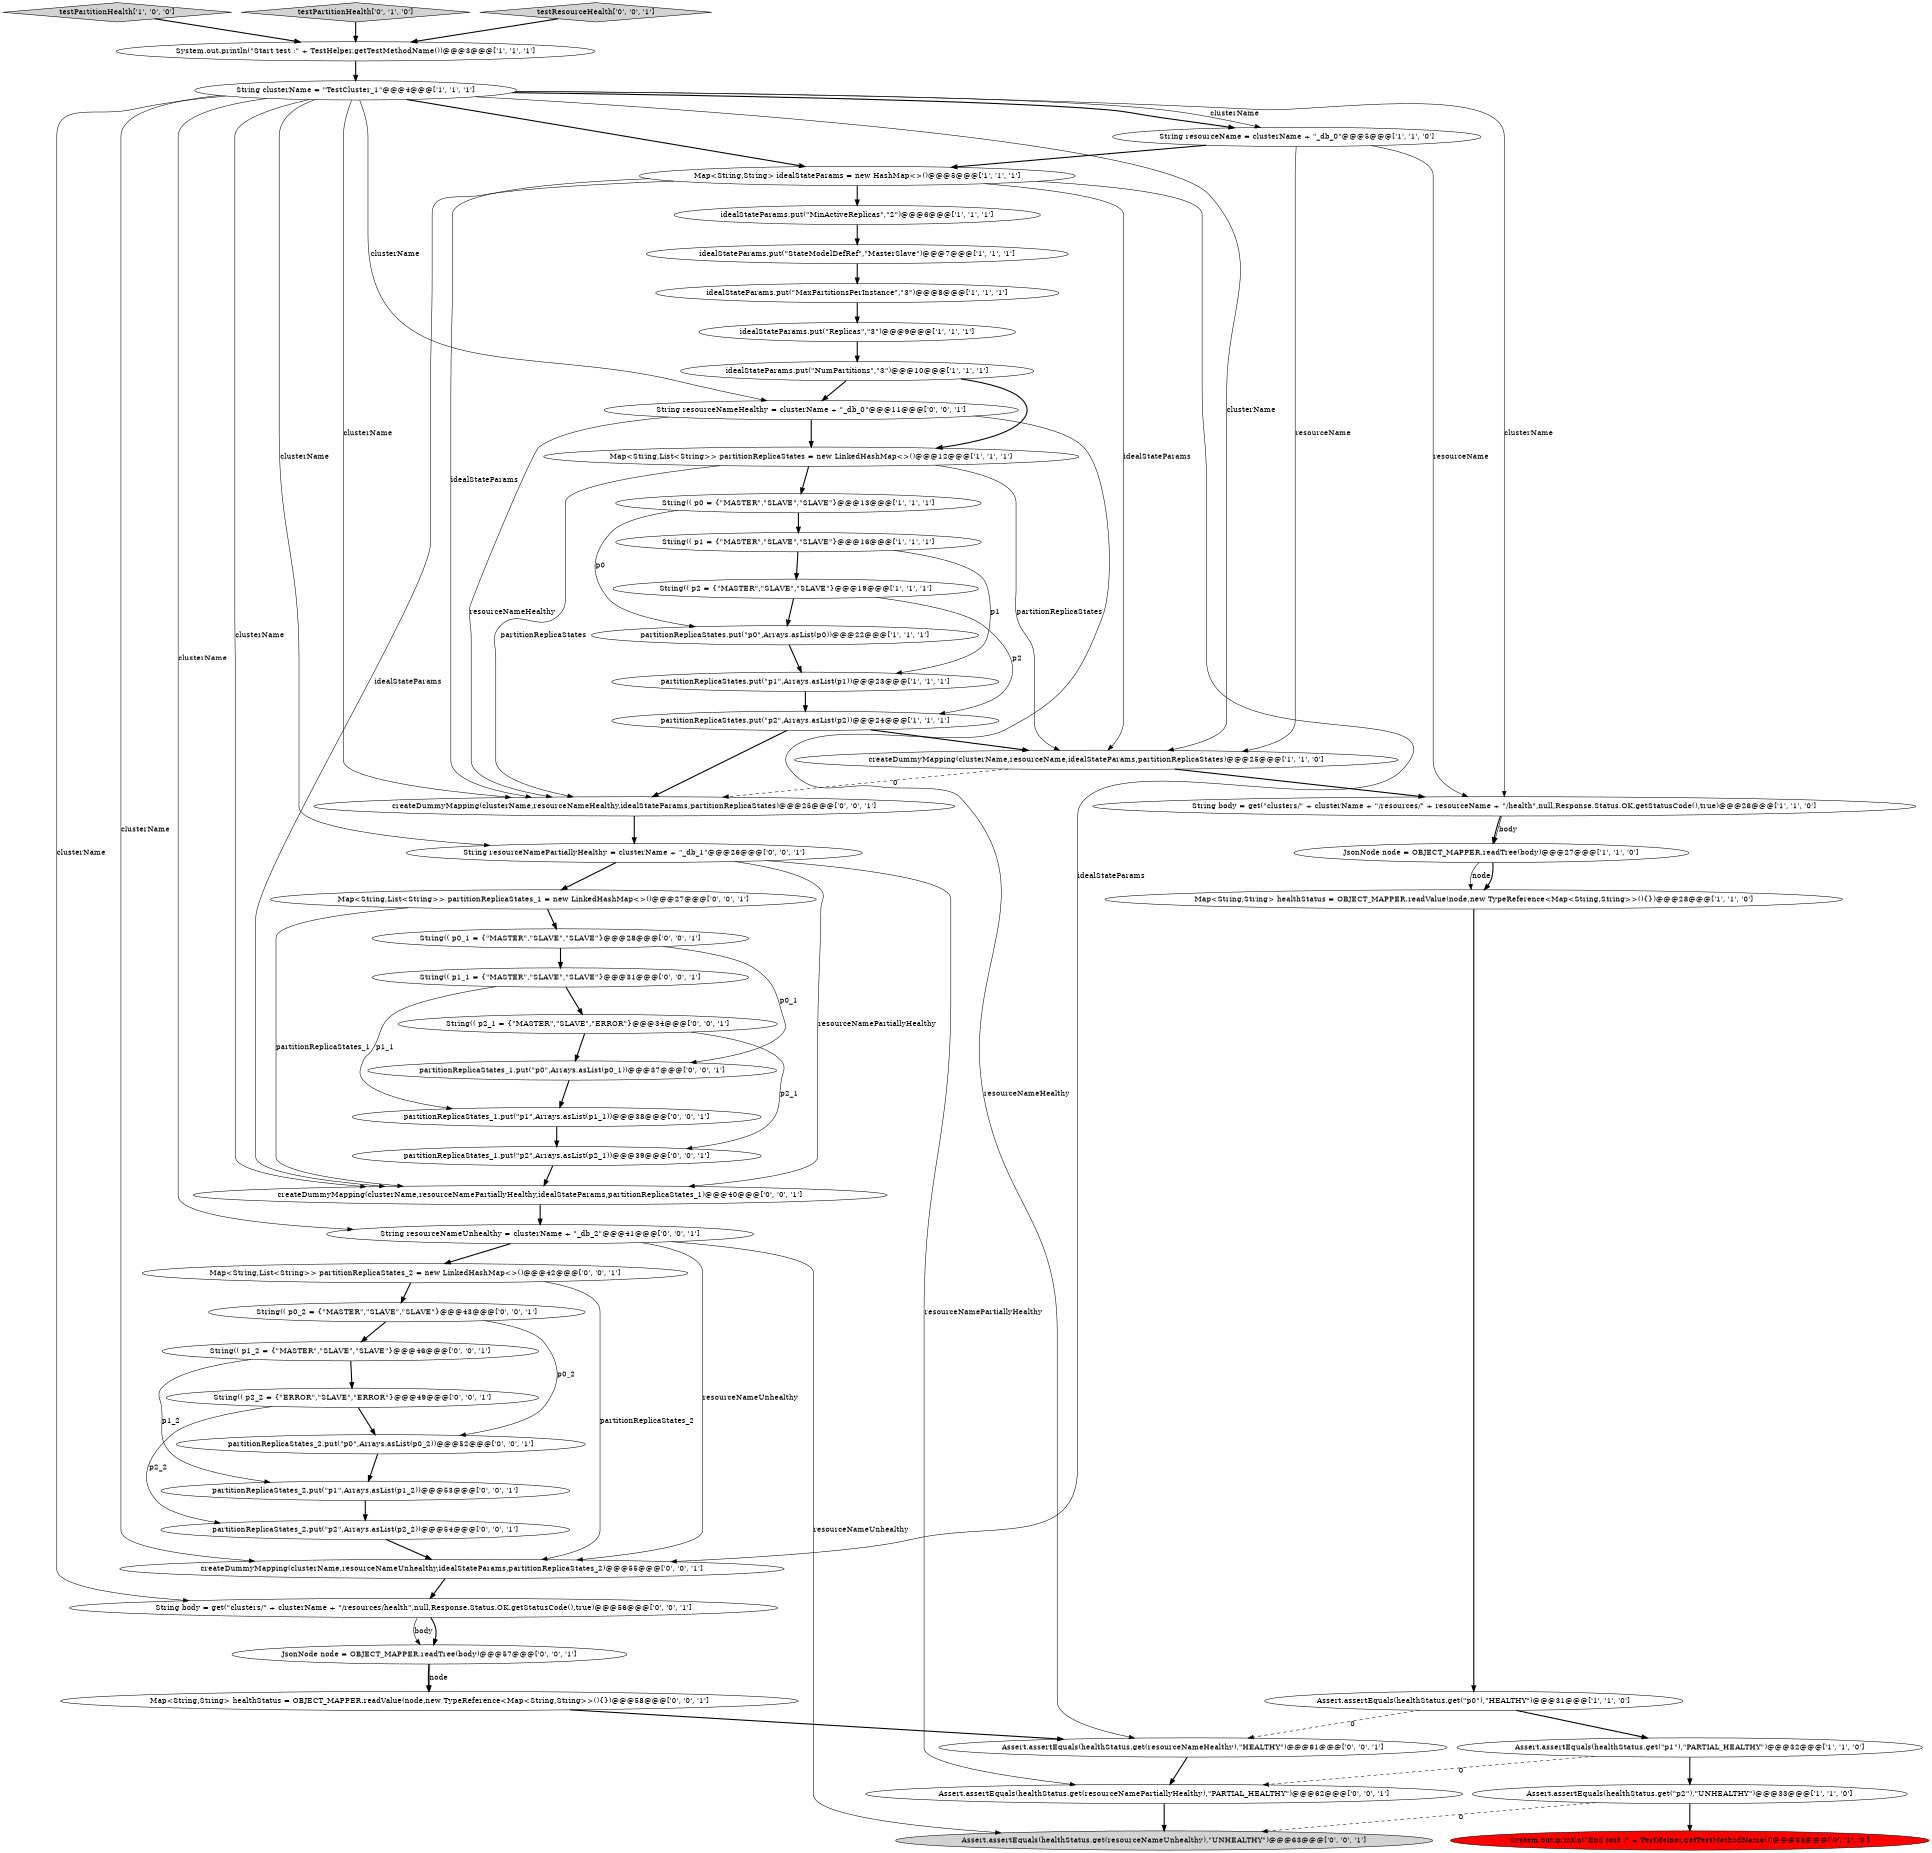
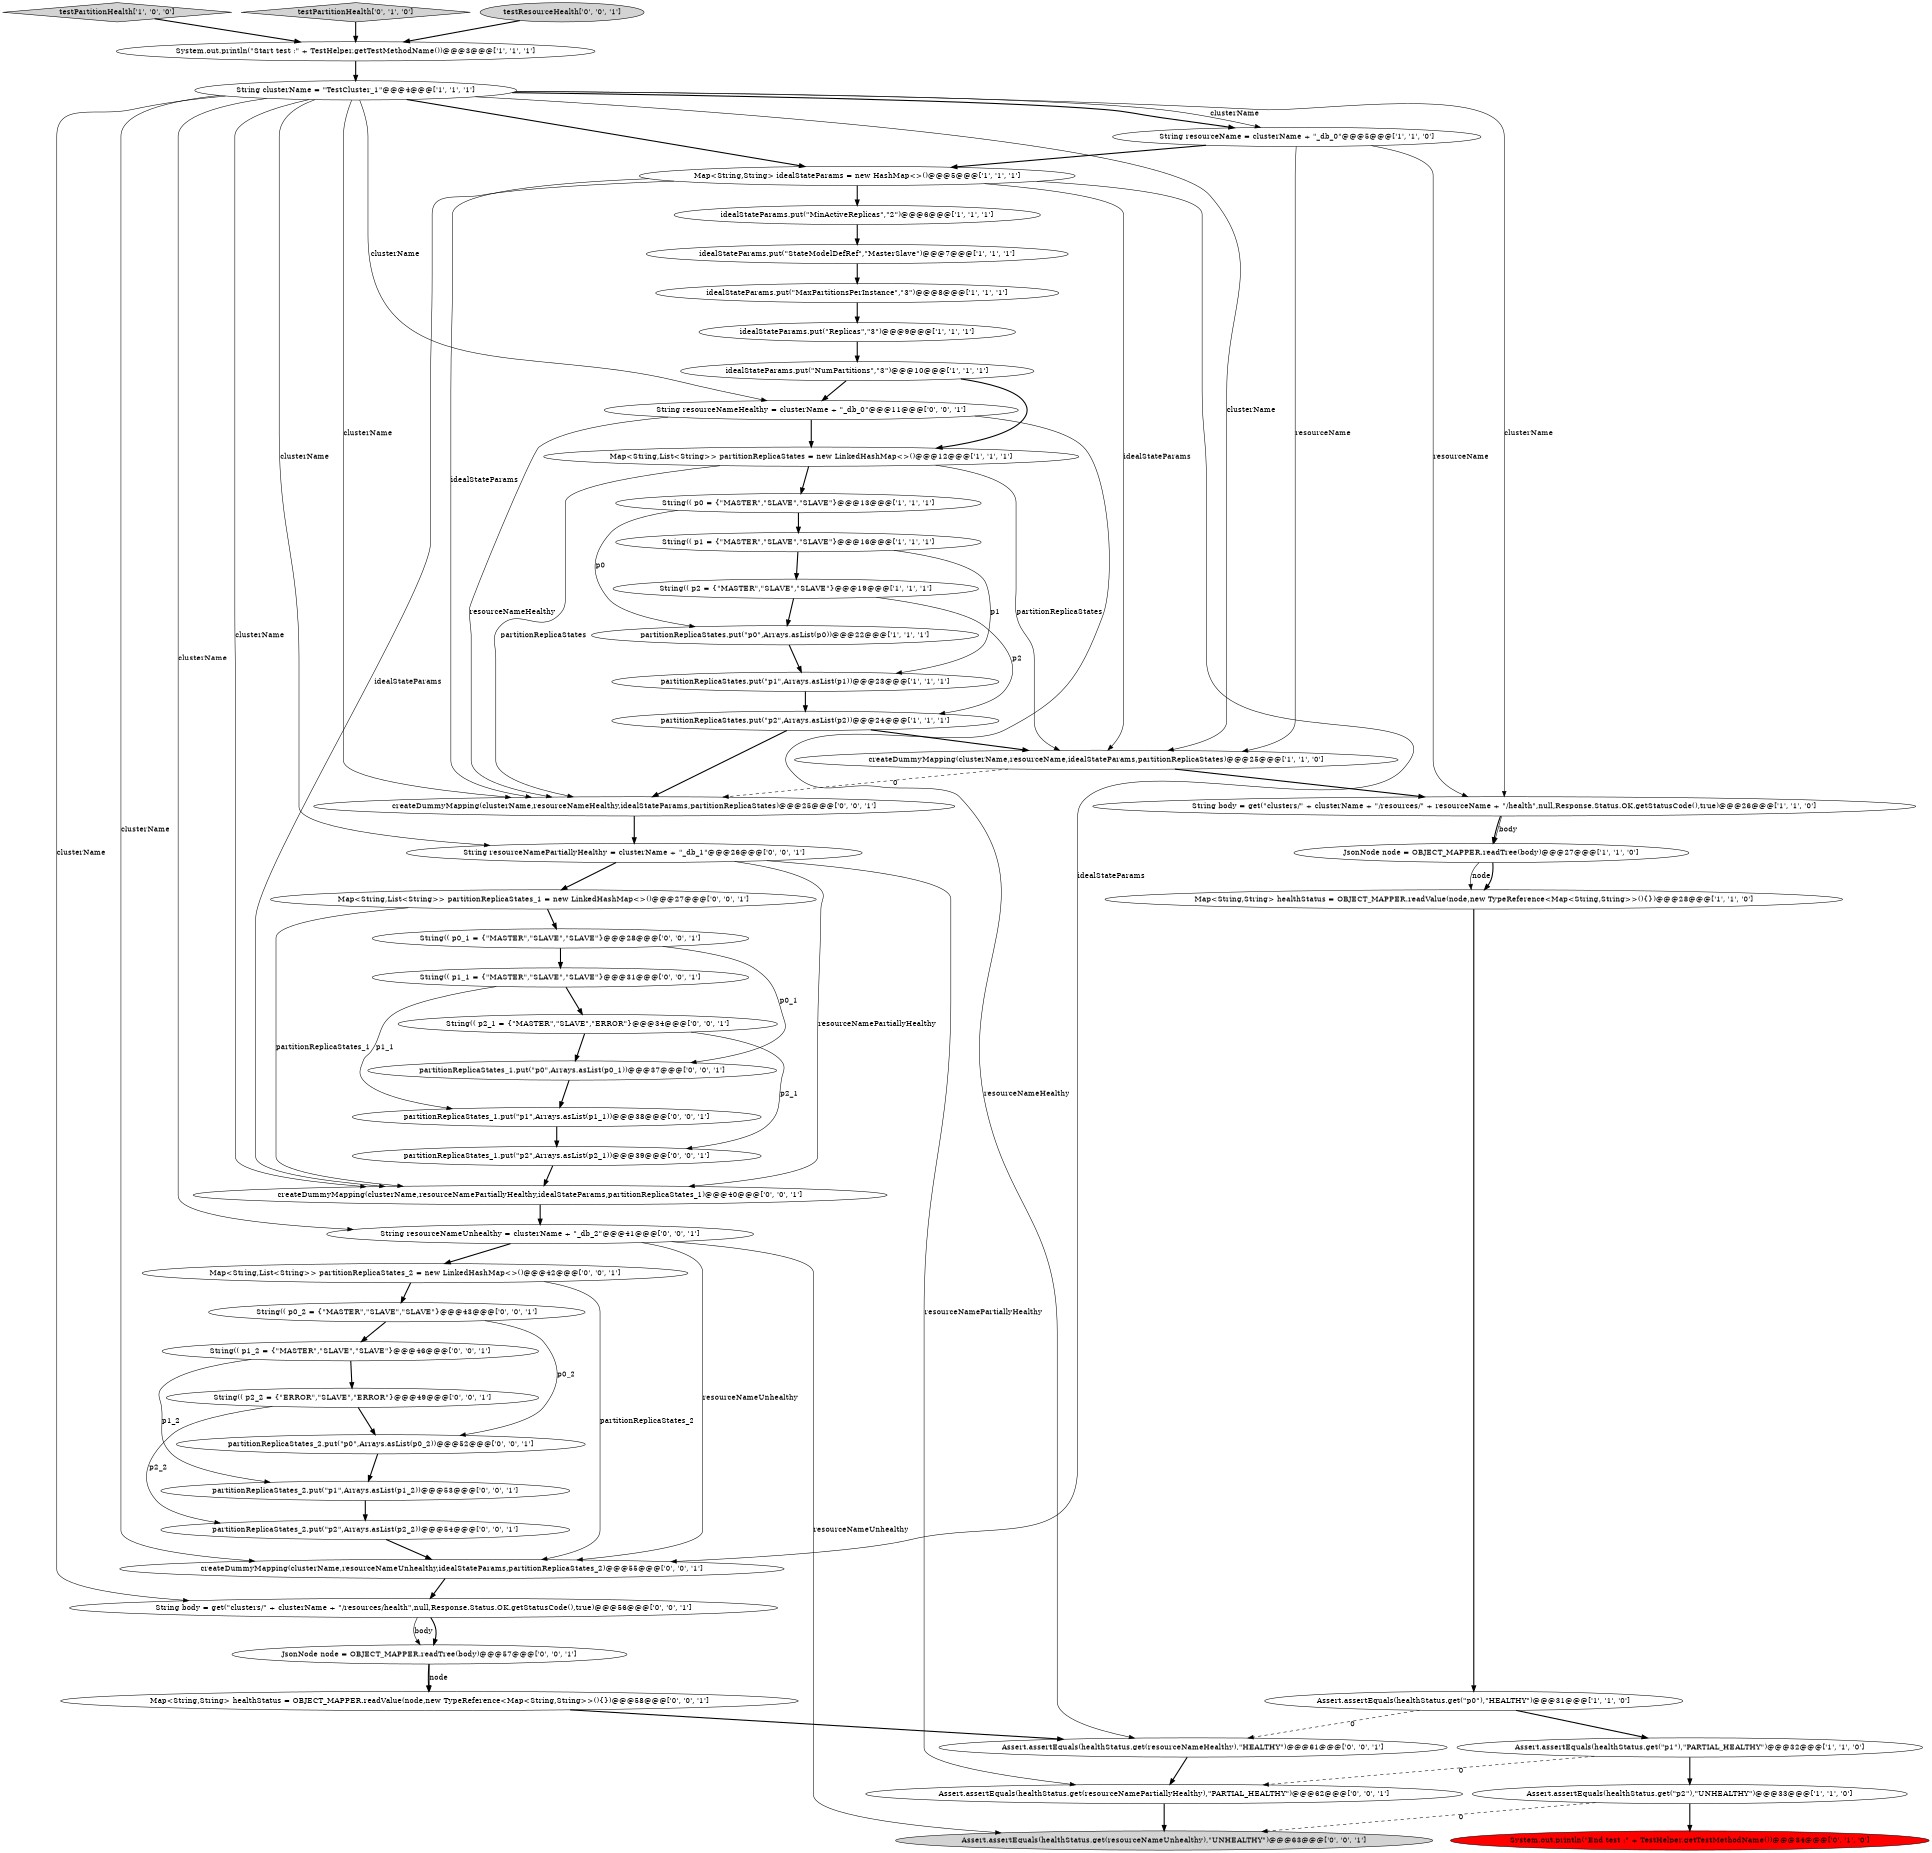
  digraph {
    node [fillcolor=white shape=ellipse style=filled]
    edge [style=bold]
    n1 [label="Assert.assertEquals(healthStatus.get(\"p2\"),\"UNHEALTHY\")@@@33@@@['1', '1', '0']"]
    n2 [fillcolor=lightgray label="Assert.assertEquals(healthStatus.get(resourceNameUnhealthy),\"UNHEALTHY\")@@@63@@@['0', '0', '1']"]
    n3 [fillcolor=red label="System.out.println(\"End test :\" + TestHelper.getTestMethodName())@@@34@@@['0', '1', '0']"]
    n4 [label="partitionReplicaStates_2.put(\"p2\",Arrays.asList(p2_2))@@@54@@@['0', '0', '1']"]
    n5 [label="createDummyMapping(clusterName,resourceNameUnhealthy,idealStateParams,partitionReplicaStates_2)@@@55@@@['0', '0', '1']"]
    n6 [label="partitionReplicaStates.put(\"p2\",Arrays.asList(p2))@@@24@@@['1', '1', '1']"]
    n7 [label="createDummyMapping(clusterName,resourceName,idealStateParams,partitionReplicaStates)@@@25@@@['1', '1', '0']"]
    n8 [label="createDummyMapping(clusterName,resourceNameHealthy,idealStateParams,partitionReplicaStates)@@@25@@@['0', '0', '1']"]
    n9 [label="idealStateParams.put(\"MinActiveReplicas\",\"2\")@@@6@@@['1', '1', '1']"]
    n10 [label="idealStateParams.put(\"StateModelDefRef\",\"MasterSlave\")@@@7@@@['1', '1', '1']"]
    n11 [label="idealStateParams.put(\"NumPartitions\",\"3\")@@@10@@@['1', '1', '1']"]
    n12 [label="Map<String,List<String>> partitionReplicaStates = new LinkedHashMap<>()@@@12@@@['1', '1', '1']"]
    n13 [label="String resourceNameHealthy = clusterName + \"_db_0\"@@@11@@@['0', '0', '1']"]
    n14 [label="JsonNode node = OBJECT_MAPPER.readTree(body)@@@27@@@['1', '1', '0']"]
    n15 [label="Map<String,String> healthStatus = OBJECT_MAPPER.readValue(node,new TypeReference<Map<String,String>>(){})@@@28@@@['1', '1', '0']"]
    n16 [label="idealStateParams.put(\"MaxPartitionsPerInstance\",\"3\")@@@8@@@['1', '1', '1']"]
    n17 [label="idealStateParams.put(\"Replicas\",\"3\")@@@9@@@['1', '1', '1']"]
    n18 [label="String resourceNameUnhealthy = clusterName + \"_db_2\"@@@41@@@['0', '0', '1']"]
    n19 [label="Map<String,List<String>> partitionReplicaStates_2 = new LinkedHashMap<>()@@@42@@@['0', '0', '1']"]
    n20 [label="Assert.assertEquals(healthStatus.get(\"p0\"),\"HEALTHY\")@@@31@@@['1', '1', '0']"]
    n21 [label="Assert.assertEquals(healthStatus.get(\"p1\"),\"PARTIAL_HEALTHY\")@@@32@@@['1', '1', '0']"]
    n22 [label="Assert.assertEquals(healthStatus.get(resourceNameHealthy),\"HEALTHY\")@@@61@@@['0', '0', '1']"]
    n23 [label="String(( p1_1 = {\"MASTER\",\"SLAVE\",\"SLAVE\"}@@@31@@@['0', '0', '1']"]
    n24 [label="String(( p2_1 = {\"MASTER\",\"SLAVE\",\"ERROR\"}@@@34@@@['0', '0', '1']"]
    n25 [label="partitionReplicaStates_1.put(\"p1\",Arrays.asList(p1_1))@@@38@@@['0', '0', '1']"]
    n26 [fillcolor=lightgray label="testPartitionHealth['1', '0', '0']" shape=diamond]
    n27 [label="System.out.println(\"Start test :\" + TestHelper.getTestMethodName())@@@3@@@['1', '1', '1']"]
    n28 [label="String body = get(\"clusters/\" + clusterName + \"/resources/\" + resourceName + \"/health\",null,Response.Status.OK.getStatusCode(),true)@@@26@@@['1', '1', '0']"]
    n29 [label="String(( p2 = {\"MASTER\",\"SLAVE\",\"SLAVE\"}@@@19@@@['1', '1', '1']"]
    n30 [label="partitionReplicaStates.put(\"p0\",Arrays.asList(p0))@@@22@@@['1', '1', '1']"]
    n31 [label="partitionReplicaStates.put(\"p1\",Arrays.asList(p1))@@@23@@@['1', '1', '1']"]
    n32 [label="partitionReplicaStates_2.put(\"p0\",Arrays.asList(p0_2))@@@52@@@['0', '0', '1']"]
    n33 [label="partitionReplicaStates_2.put(\"p1\",Arrays.asList(p1_2))@@@53@@@['0', '0', '1']"]
    n34 [label="Map<String,List<String>> partitionReplicaStates_1 = new LinkedHashMap<>()@@@27@@@['0', '0', '1']"]
    n35 [label="createDummyMapping(clusterName,resourceNamePartiallyHealthy,idealStateParams,partitionReplicaStates_1)@@@40@@@['0', '0', '1']"]
    n36 [label="String(( p0_1 = {\"MASTER\",\"SLAVE\",\"SLAVE\"}@@@28@@@['0', '0', '1']"]
    n37 [label="partitionReplicaStates_1.put(\"p0\",Arrays.asList(p0_1))@@@37@@@['0', '0', '1']"]
    n38 [label="Assert.assertEquals(healthStatus.get(resourceNamePartiallyHealthy),\"PARTIAL_HEALTHY\")@@@62@@@['0', '0', '1']"]
    n39 [label="String body = get(\"clusters/\" + clusterName + \"/resources/health\",null,Response.Status.OK.getStatusCode(),true)@@@56@@@['0', '0', '1']"]
    n40 [label="JsonNode node = OBJECT_MAPPER.readTree(body)@@@57@@@['0', '0', '1']"]
    n41 [label="String(( p0 = {\"MASTER\",\"SLAVE\",\"SLAVE\"}@@@13@@@['1', '1', '1']"]
    n42 [label="Map<String,String> healthStatus = OBJECT_MAPPER.readValue(node,new TypeReference<Map<String,String>>(){})@@@58@@@['0', '0', '1']"]
    n43 [label="String(( p1 = {\"MASTER\",\"SLAVE\",\"SLAVE\"}@@@16@@@['1', '1', '1']"]
    n44 [label="String resourceName = clusterName + \"_db_0\"@@@5@@@['1', '1', '0']"]
    n45 [label="Map<String,String> idealStateParams = new HashMap<>()@@@5@@@['1', '1', '1']"]
    n46 [fillcolor=lightgray label="testPartitionHealth['0', '1', '0']" shape=diamond]
    n47 [label="String resourceNamePartiallyHealthy = clusterName + \"_db_1\"@@@26@@@['0', '0', '1']"]
    n48 [label="String clusterName = \"TestCluster_1\"@@@4@@@['1', '1', '1']"]
-   n49 [fillcolor=lightgray label="testResourceHealth['0', '0', '1']" shape=diamond]
+   n49 [fillcolor=lightgray label="testResourceHealth['0', '0', '1']"]
    n50 [label="String(( p0_2 = {\"MASTER\",\"SLAVE\",\"SLAVE\"}@@@43@@@['0', '0', '1']"]
    n51 [label="String(( p1_2 = {\"MASTER\",\"SLAVE\",\"SLAVE\"}@@@46@@@['0', '0', '1']"]
    n52 [label="partitionReplicaStates_1.put(\"p2\",Arrays.asList(p2_1))@@@39@@@['0', '0', '1']"]
    n53 [label="String(( p2_2 = {\"ERROR\",\"SLAVE\",\"ERROR\"}@@@49@@@['0', '0', '1']"]
    n1 -> n2 [label=0 style=dashed]
    n1 -> n3
    n4 -> n5
    n5 -> n39
    n6 -> n7
    n6 -> n8
    n7 -> n8 [label=0 style=dashed]
    n7 -> n28
    n8 -> n47
    n9 -> n10
    n10 -> n16
    n11 -> n12
    n11 -> n13
    n12 -> n7 [label=partitionReplicaStates style=solid]
    n12 -> n8 [label=partitionReplicaStates style=solid]
    n12 -> n41
    n13 -> n8 [label=resourceNameHealthy style=solid]
    n13 -> n12
    n13 -> n22 [label=resourceNameHealthy style=solid]
    n14 -> n15 [label="node" style=solid]
    n14 -> n15
    n15 -> n20
    n16 -> n17
    n17 -> n11
    n18 -> n2 [label=resourceNameUnhealthy style=solid]
    n18 -> n5 [label=resourceNameUnhealthy style=solid]
    n18 -> n19
    n19 -> n5 [label=partitionReplicaStates_2 style=solid]
    n19 -> n50
    n20 -> n21
    n20 -> n22 [label=0 style=dashed]
    n21 -> n1
    n21 -> n38 [label=0 style=dashed]
    n22 -> n38
    n23 -> n24
    n23 -> n25 [label=p1_1 style=solid]
    n24 -> n37
    n24 -> n52 [label=p2_1 style=solid]
    n25 -> n52
    n26 -> n27
    n27 -> n48
    n28 -> n14
    n28 -> n14 [label=body style=solid]
    n29 -> n6 [label=p2 style=solid]
    n29 -> n30
    n30 -> n31
    n31 -> n6
    n32 -> n33
    n33 -> n4
    n34 -> n35 [label=partitionReplicaStates_1 style=solid]
    n34 -> n36
    n35 -> n18
    n36 -> n23
    n36 -> n37 [label=p0_1 style=solid]
    n37 -> n25
    n38 -> n2
    n39 -> n40
    n39 -> n40 [label=body style=solid]
    n40 -> n42 [label="node" style=solid]
    n40 -> n42
    n41 -> n30 [label=p0 style=solid]
    n41 -> n43
    n42 -> n22
    n43 -> n29
    n43 -> n31 [label=p1 style=solid]
    n44 -> n7 [label=resourceName style=solid]
    n44 -> n28 [label=resourceName style=solid]
    n44 -> n45
    n45 -> n5 [label=idealStateParams style=solid]
    n45 -> n7 [label=idealStateParams style=solid]
    n45 -> n8 [label=idealStateParams style=solid]
    n45 -> n9
    n45 -> n35 [label=idealStateParams style=solid]
    n46 -> n27
    n47 -> n34
    n47 -> n35 [label=resourceNamePartiallyHealthy style=solid]
    n47 -> n38 [label=resourceNamePartiallyHealthy style=solid]
    n48 -> n5 [label=clusterName style=solid]
    n48 -> n7 [label=clusterName style=solid]
    n48 -> n8 [label=clusterName style=solid]
    n48 -> n13 [label=clusterName style=solid]
    n48 -> n18 [label=clusterName style=solid]
    n48 -> n28 [label=clusterName style=solid]
    n48 -> n35 [label=clusterName style=solid]
    n48 -> n39 [label=clusterName style=solid]
    n48 -> n44 [label=clusterName style=solid]
    n48 -> n44
    n48 -> n45
    n48 -> n47 [label=clusterName style=solid]
    n49 -> n27
    n50 -> n32 [label=p0_2 style=solid]
    n50 -> n51
    n51 -> n33 [label=p1_2 style=solid]
    n51 -> n53
    n52 -> n35
    n53 -> n4 [label=p2_2 style=solid]
    n53 -> n32
  }
